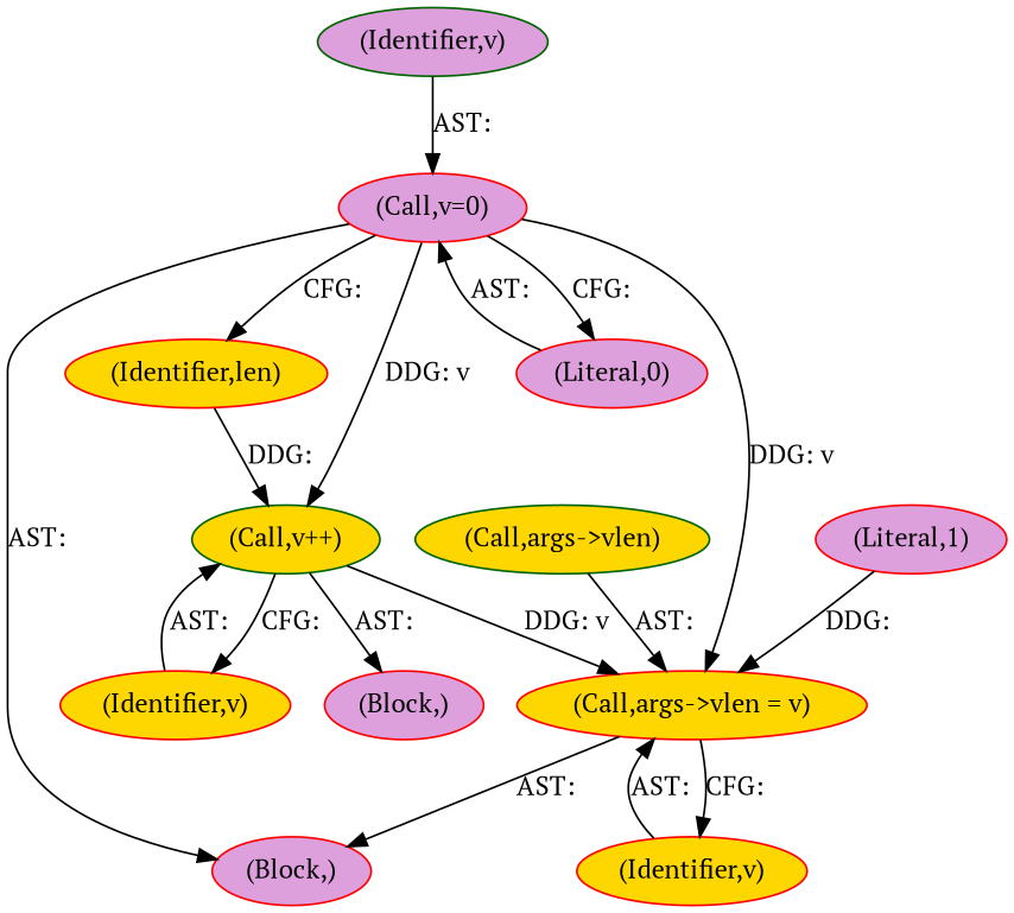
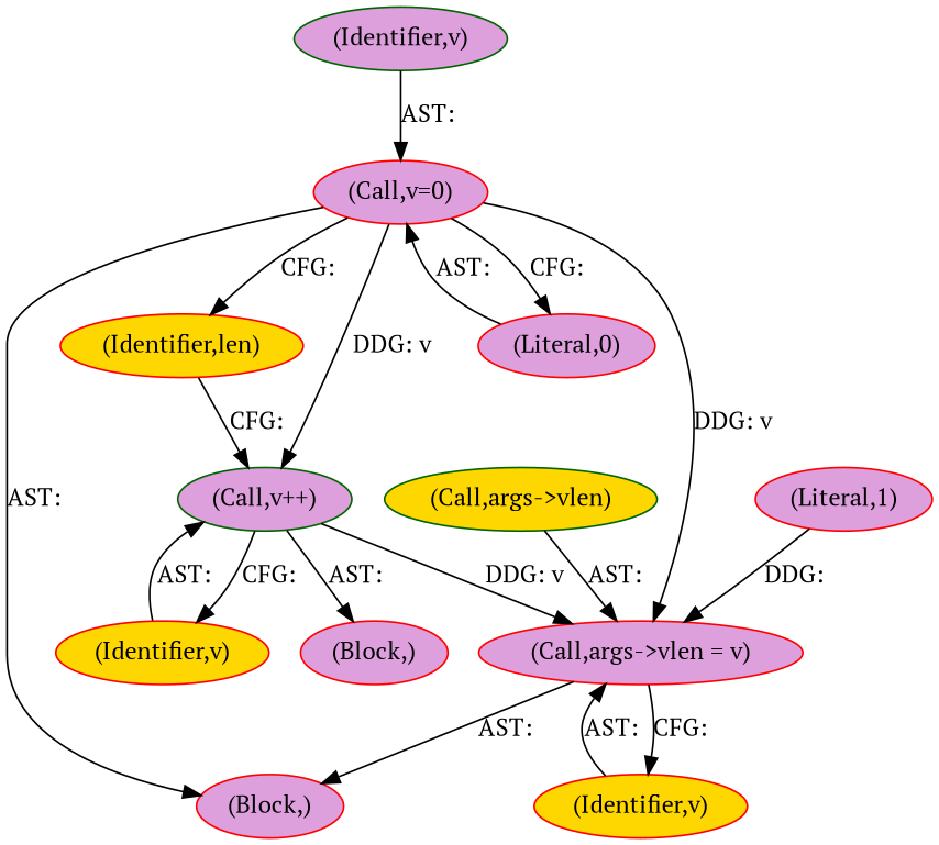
  digraph {
    fontname="PT Serif"
    node [color=red fillcolor=plum fontname="PT Serif" style=filled]
    edge [fontname="PT Serif"]
-   n1 [fillcolor=gold label="(Call,args->vlen = v)"]
+   n1 [label="(Call,args->vlen = v)"]
    n2 [fillcolor=gold label="(Identifier,v)"]
    n3 [label="(Block,)"]
    n4 [label="(Call,v=0)"]
-   n5 [color=darkgreen fillcolor=gold label="(Call,v++)"]
+   n5 [color=darkgreen label="(Call,v++)"]
    n6 [label="(Literal,0)"]
    n7 [fillcolor=gold label="(Identifier,len)"]
    n8 [fillcolor=gold label="(Identifier,v)"]
    n9 [label="(Block,)"]
    n10 [color=darkgreen label="(Identifier,v)"]
    n11 [label="(Literal,1)"]
    n12 [color=darkgreen fillcolor=gold label="(Call,args->vlen)"]
    n1 -> n2 [label="CFG: "]
    n1 -> n3 [label="AST: "]
    n2 -> n1 [label="AST: "]
    n4 -> n1 [label="DDG: v"]
    n4 -> n3 [label="AST: "]
    n4 -> n5 [label="DDG: v"]
    n4 -> n6 [label="CFG: "]
    n4 -> n7 [label="CFG: "]
    n5 -> n1 [label="DDG: v"]
    n5 -> n8 [label="CFG: "]
    n5 -> n9 [label="AST: "]
    n6 -> n4 [label="AST: "]
-   n7 -> n5 [label="DDG: "]
+   n7 -> n5 [label="CFG: "]
    n8 -> n5 [label="AST: "]
    n10 -> n4 [label="AST: "]
    n11 -> n1 [label="DDG: "]
    n12 -> n1 [label="AST: "]
  }
